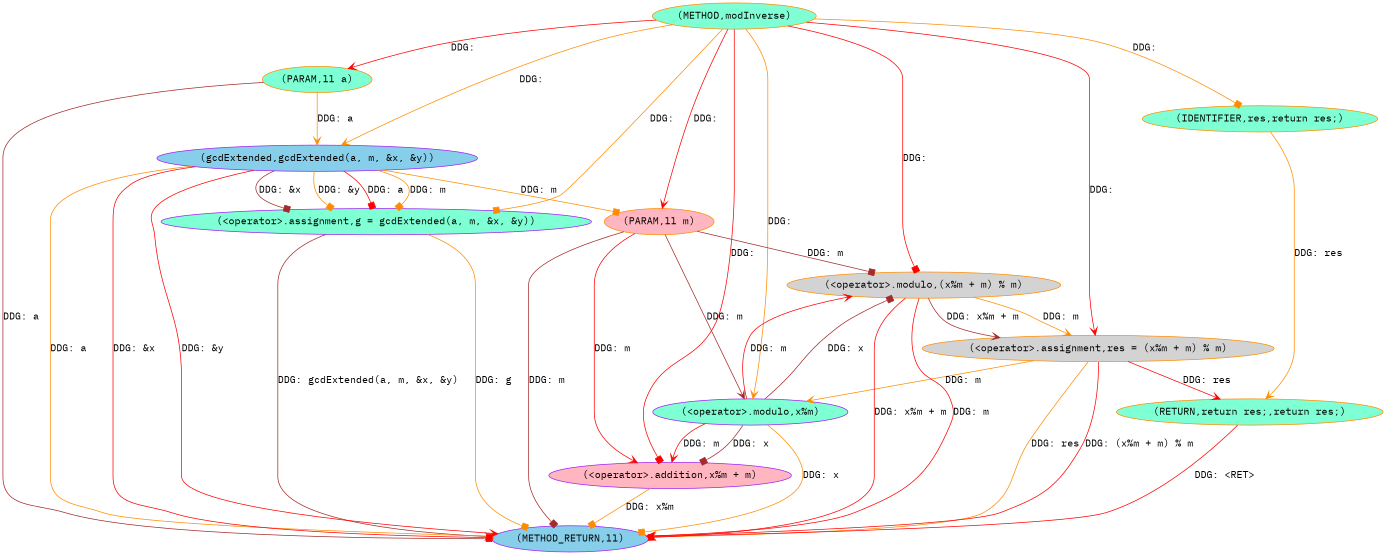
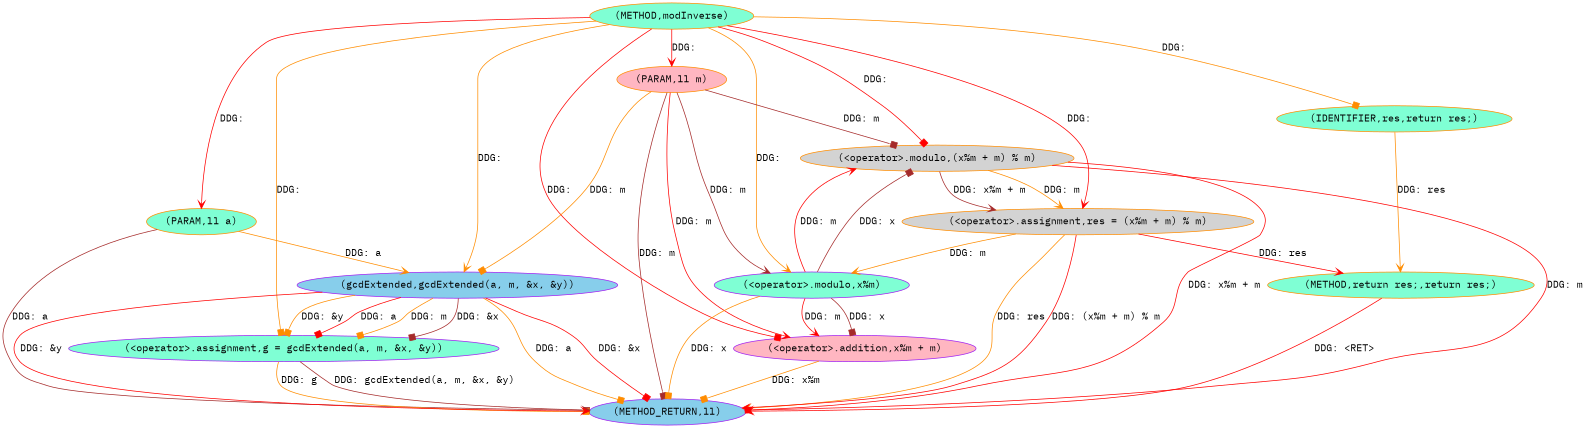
  digraph {
    fontname="IBM Plex Mono"
    node [color=darkorange fillcolor=aquamarine fontname="IBM Plex Mono" style=filled]
    edge [arrowhead=vee color=red fontname="IBM Plex Mono"]
    n1 [label="(METHOD,modInverse)"]
    n2 [label="(PARAM,ll a)"]
    n3 [fillcolor=lightpink label="(PARAM,ll m)"]
    n4 [color=purple label="(<operator>.assignment,g = gcdExtended(a, m, &x, &y))"]
    n5 [fillcolor=lightgrey label="(<operator>.assignment,res = (x%m + m) % m)"]
    n6 [label="(IDENTIFIER,res,return res;)"]
    n7 [color=purple fillcolor=skyblue label="(gcdExtended,gcdExtended(a, m, &x, &y))"]
    n8 [fillcolor=lightgrey label="(<operator>.modulo,(x%m + m) % m)"]
    n9 [color=purple fillcolor=lightpink label="(<operator>.addition,x%m + m)"]
    n10 [color=purple label="(<operator>.modulo,x%m)"]
    n11 [color=purple fillcolor=skyblue label="(METHOD_RETURN,ll)"]
-   n12 [label="(RETURN,return res;,return res;)"]
+   n12 [label="(METHOD,return res;,return res;)"]
    n1 -> n2 [label="DDG: "]
    n1 -> n3 [label="DDG: "]
    n1 -> n4 [arrowhead=box color=darkorange label="DDG: "]
    n1 -> n5 [label="DDG: "]
    n1 -> n6 [arrowhead=box color=darkorange label="DDG: "]
    n1 -> n7 [color=darkorange label="DDG: "]
    n1 -> n8 [arrowhead=box label="DDG: "]
    n1 -> n9 [arrowhead=box label="DDG: "]
    n1 -> n10 [color=darkorange label="DDG: "]
    n2 -> n7 [color=darkorange label="DDG: a"]
    n2 -> n11 [arrowhead=box color=brown label="DDG: a"]
-   n7 -> n3 [arrowhead=box color=darkorange label="DDG: m"]
+   n3 -> n7 [arrowhead=box color=darkorange label="DDG: m"]
    n3 -> n8 [arrowhead=box color=brown label="DDG: m"]
    n3 -> n9 [label="DDG: m"]
    n3 -> n10 [color=brown label="DDG: m"]
    n3 -> n11 [arrowhead=box color=brown label="DDG: m"]
    n4 -> n11 [arrowhead=box color=darkorange label="DDG: g"]
    n4 -> n11 [color=brown label="DDG: gcdExtended(a, m, &x, &y)"]
    n5 -> n10 [color=darkorange label="DDG: m"]
    n5 -> n11 [color=darkorange label="DDG: res"]
    n5 -> n11 [label="DDG: (x%m + m) % m"]
    n5 -> n12 [label="DDG: res"]
    n6 -> n12 [color=darkorange label="DDG: res"]
    n7 -> n4 [arrowhead=box color=brown label="DDG: &x"]
    n7 -> n4 [arrowhead=box color=darkorange label="DDG: &y"]
    n7 -> n4 [arrowhead=box label="DDG: a"]
    n7 -> n4 [arrowhead=box color=darkorange label="DDG: m"]
    n7 -> n11 [arrowhead=box color=darkorange label="DDG: a"]
    n7 -> n11 [arrowhead=box label="DDG: &x"]
    n7 -> n11 [label="DDG: &y"]
    n8 -> n5 [color=brown label="DDG: x%m + m"]
    n8 -> n5 [color=darkorange label="DDG: m"]
    n8 -> n11 [arrowhead=box label="DDG: x%m + m"]
    n8 -> n11 [label="DDG: m"]
    n9 -> n11 [arrowhead=box color=darkorange label="DDG: x%m"]
    n10 -> n8 [label="DDG: m"]
    n10 -> n8 [arrowhead=box color=brown label="DDG: x"]
    n10 -> n9 [arrowhead=box color=brown label="DDG: x"]
    n10 -> n9 [label="DDG: m"]
    n10 -> n11 [arrowhead=box color=darkorange label="DDG: x"]
    n12 -> n11 [label="DDG: <RET>"]
  }
